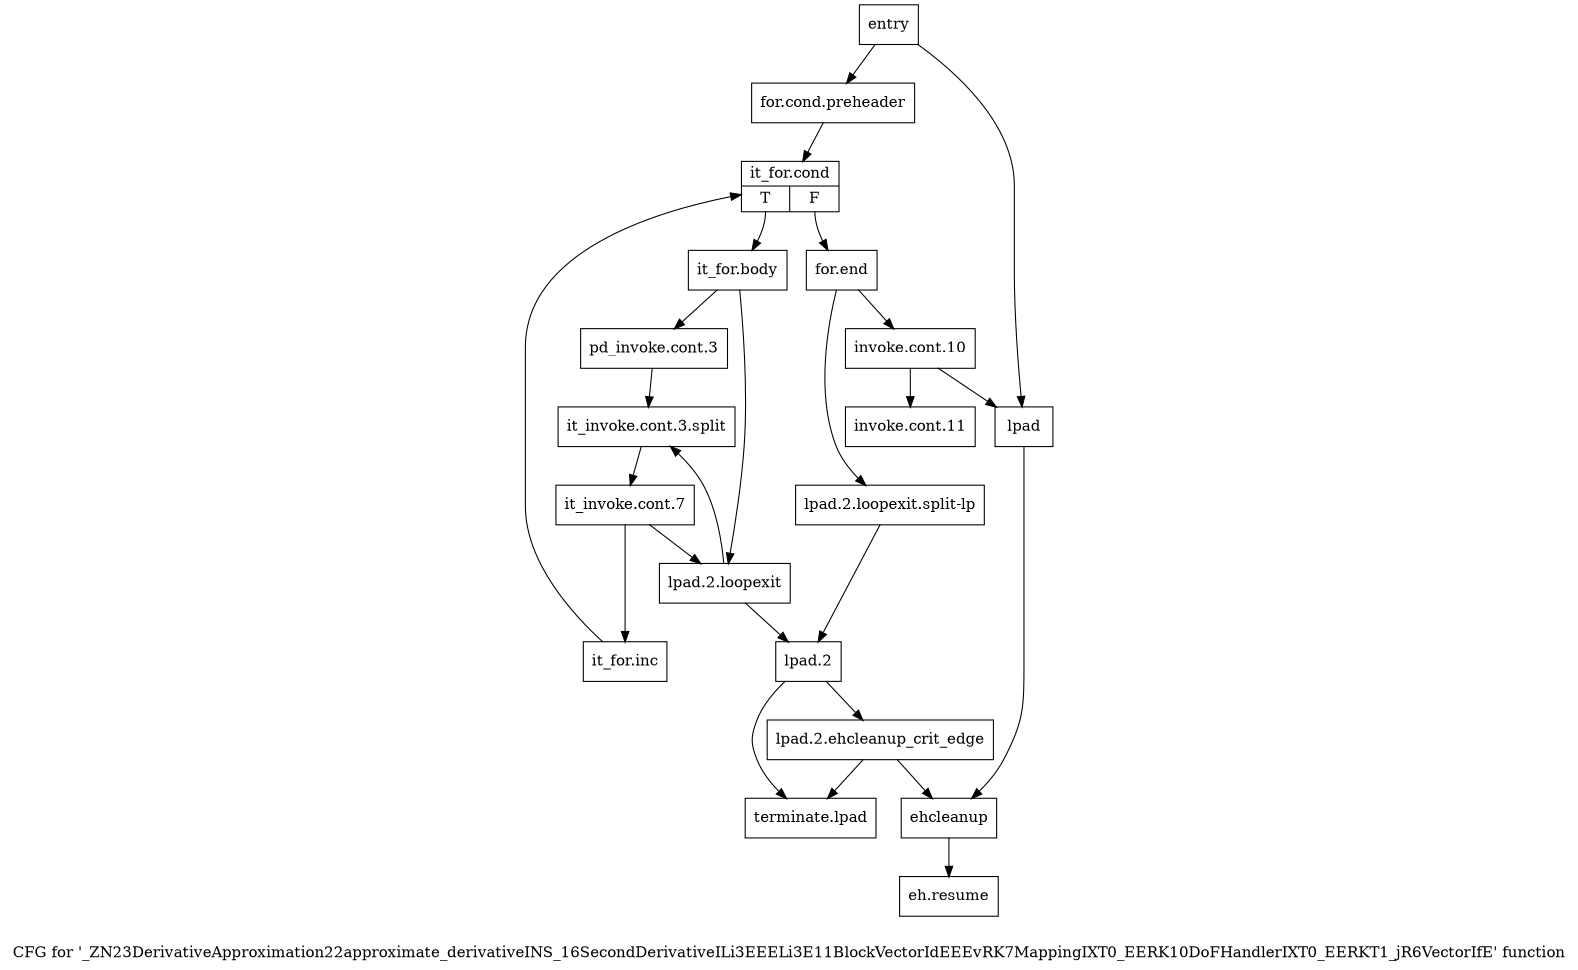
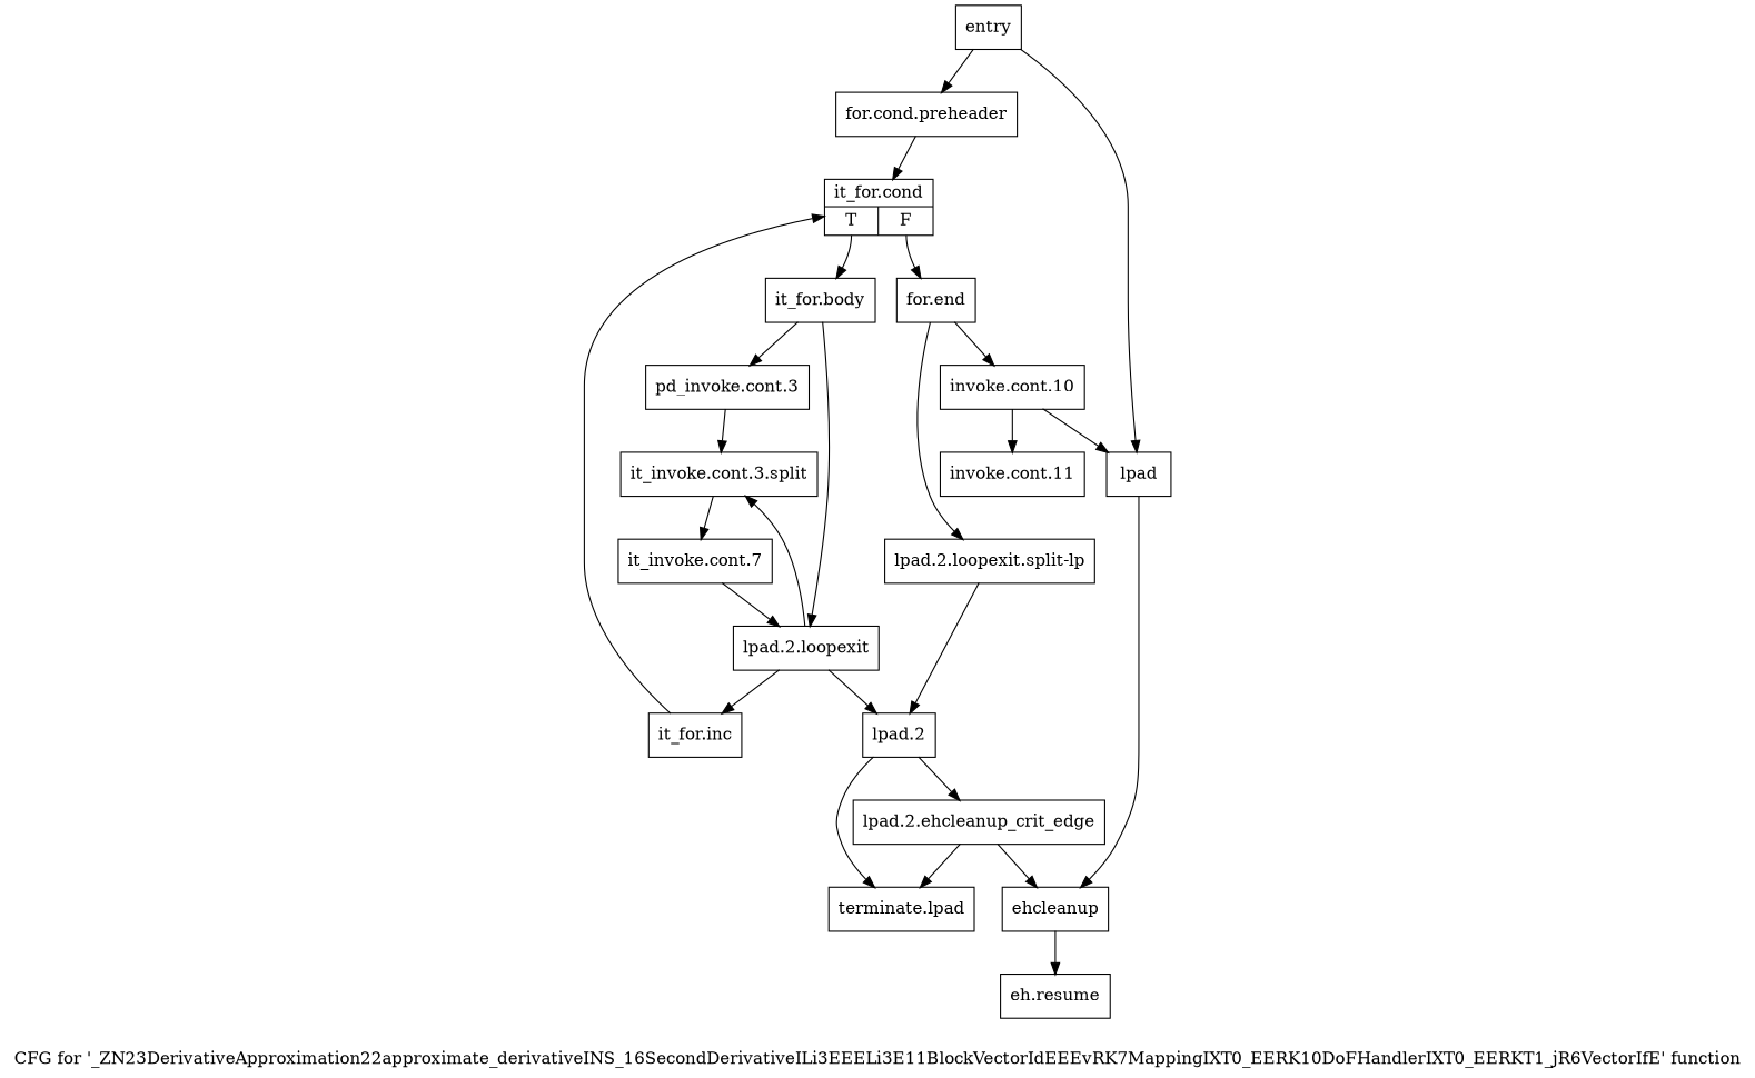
  digraph {
    label="CFG for '_ZN23DerivativeApproximation22approximate_derivativeINS_16SecondDerivativeILi3EEELi3E11BlockVectorIdEEEvRK7MappingIXT0_EERK10DoFHandlerIXT0_EERKT1_jR6VectorIfE' function"
    node [shape=record]
    n1 [label="{entry}"]
    n2 [label="{for.cond.preheader}"]
    n3 [label="{lpad}"]
    n4 [label="{it_for.cond|{<s0>T|<s1>F}}"]
    n5 [label="{ehcleanup}"]
    n6 [label="{it_for.body}"]
    n7 [label="{for.end}"]
    n8 [label="{eh.resume}"]
    n9 [label="{pd_invoke.cont.3}"]
    n10 [label="{lpad.2.loopexit}"]
    n11 [label="{lpad.2.loopexit.split-lp}"]
    n12 [label="{invoke.cont.10}"]
    n13 [label="{it_invoke.cont.3.split}"]
    n14 [label="{lpad.2}"]
    n15 [label="{invoke.cont.11}"]
    n16 [label="{it_invoke.cont.7}"]
    n17 [label="{terminate.lpad}"]
    n18 [label="{lpad.2.ehcleanup_crit_edge}"]
    n19 [label="{it_for.inc}"]
    n1 -> n2
    n1 -> n3
    n2 -> n4
    n3 -> n5
    n4 -> n6 [tailport=s0]
    n4 -> n7 [tailport=s1]
    n5 -> n8
    n6 -> n9
    n6 -> n10
    n7 -> n11
    n7 -> n12
    n9 -> n13
    n10 -> n13
    n10 -> n14
    n11 -> n14
    n12 -> n3
    n12 -> n15
    n13 -> n16
    n14 -> n17
    n14 -> n18
    n16 -> n10
-   n16 -> n19
+   n10 -> n19
    n18 -> n5
    n18 -> n17
    n19 -> n4
  }
